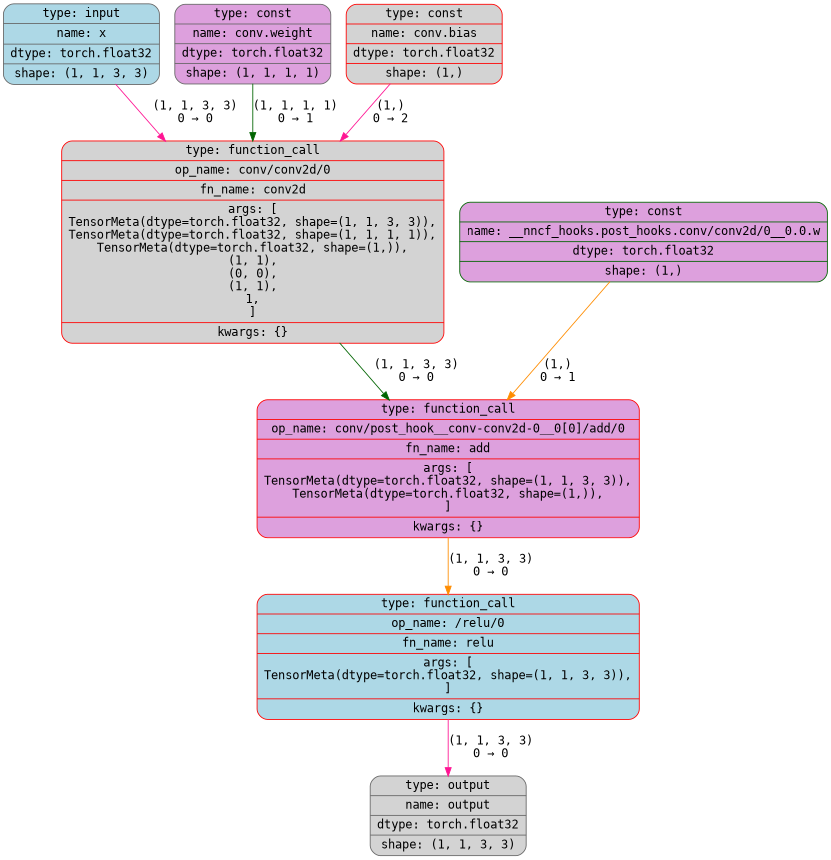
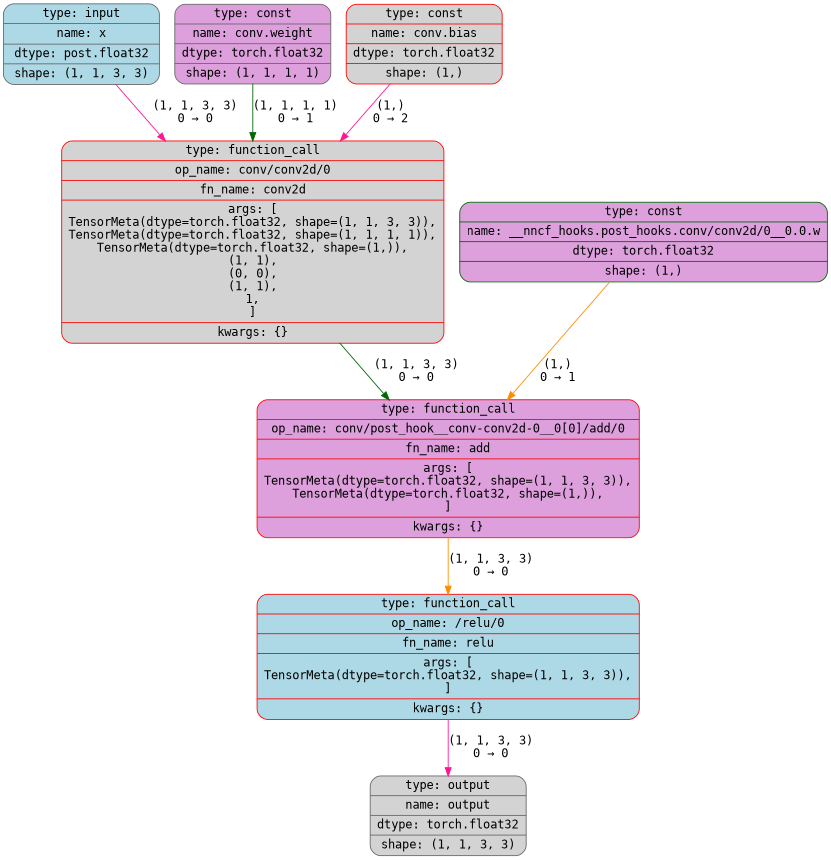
  digraph {
    rankdir=TB
    fontname="DejaVu Sans Mono"
    node [fillcolor=lightgrey fontcolor="#000000" shape=record style="filled,rounded" color=red fontname="DejaVu Sans Mono"]
    edge [color=deeppink fontname="DejaVu Sans Mono"]
-   n1 [fillcolor=lightblue label="{type: input|name: x|dtype: torch.float32|shape: (1, 1, 3, 3)}" color=gray40]
+   n1 [fillcolor=lightblue label="{type: input|name: x|dtype: post.float32|shape: (1, 1, 3, 3)}" color=gray40]
    n2 [label="{type: function_call|op_name: conv/conv2d/0|fn_name: conv2d|args: [\nTensorMeta(dtype=torch.float32, shape=(1, 1, 3, 3)),\nTensorMeta(dtype=torch.float32, shape=(1, 1, 1, 1)),\nTensorMeta(dtype=torch.float32, shape=(1,)),\n(1, 1),\n(0, 0),\n(1, 1),\n1,\n]|kwargs: \{\}}"]
    n3 [fillcolor=plum label="{type: const|name: conv.weight|dtype: torch.float32|shape: (1, 1, 1, 1)}" color=gray40]
    n4 [label="{type: const|name: conv.bias|dtype: torch.float32|shape: (1,)}"]
    n5 [fillcolor=plum label="{type: function_call|op_name: conv/post_hook__conv-conv2d-0__0[0]/add/0|fn_name: add|args: [\nTensorMeta(dtype=torch.float32, shape=(1, 1, 3, 3)),\nTensorMeta(dtype=torch.float32, shape=(1,)),\n]|kwargs: \{\}}"]
    n6 [fillcolor=plum label="{type: const|name: __nncf_hooks.post_hooks.conv/conv2d/0__0.0.w|dtype: torch.float32|shape: (1,)}" color=darkgreen]
    n7 [fillcolor=lightblue label="{type: function_call|op_name: /relu/0|fn_name: relu|args: [\nTensorMeta(dtype=torch.float32, shape=(1, 1, 3, 3)),\n]|kwargs: \{\}}"]
    n8 [label="{type: output|name: output|dtype: torch.float32|shape: (1, 1, 3, 3)}" color=gray40]
    n1 -> n2 [label="(1, 1, 3, 3)\n0 → 0"]
    n2 -> n5 [label="(1, 1, 3, 3)\n0 → 0" color=darkgreen]
    n3 -> n2 [label="(1, 1, 1, 1)\n0 → 1" color=darkgreen]
    n4 -> n2 [label="(1,)\n0 → 2"]
    n5 -> n7 [label="(1, 1, 3, 3)\n0 → 0" color=darkorange]
    n6 -> n5 [label="(1,)\n0 → 1" color=darkorange]
    n7 -> n8 [label="(1, 1, 3, 3)\n0 → 0"]
  }
